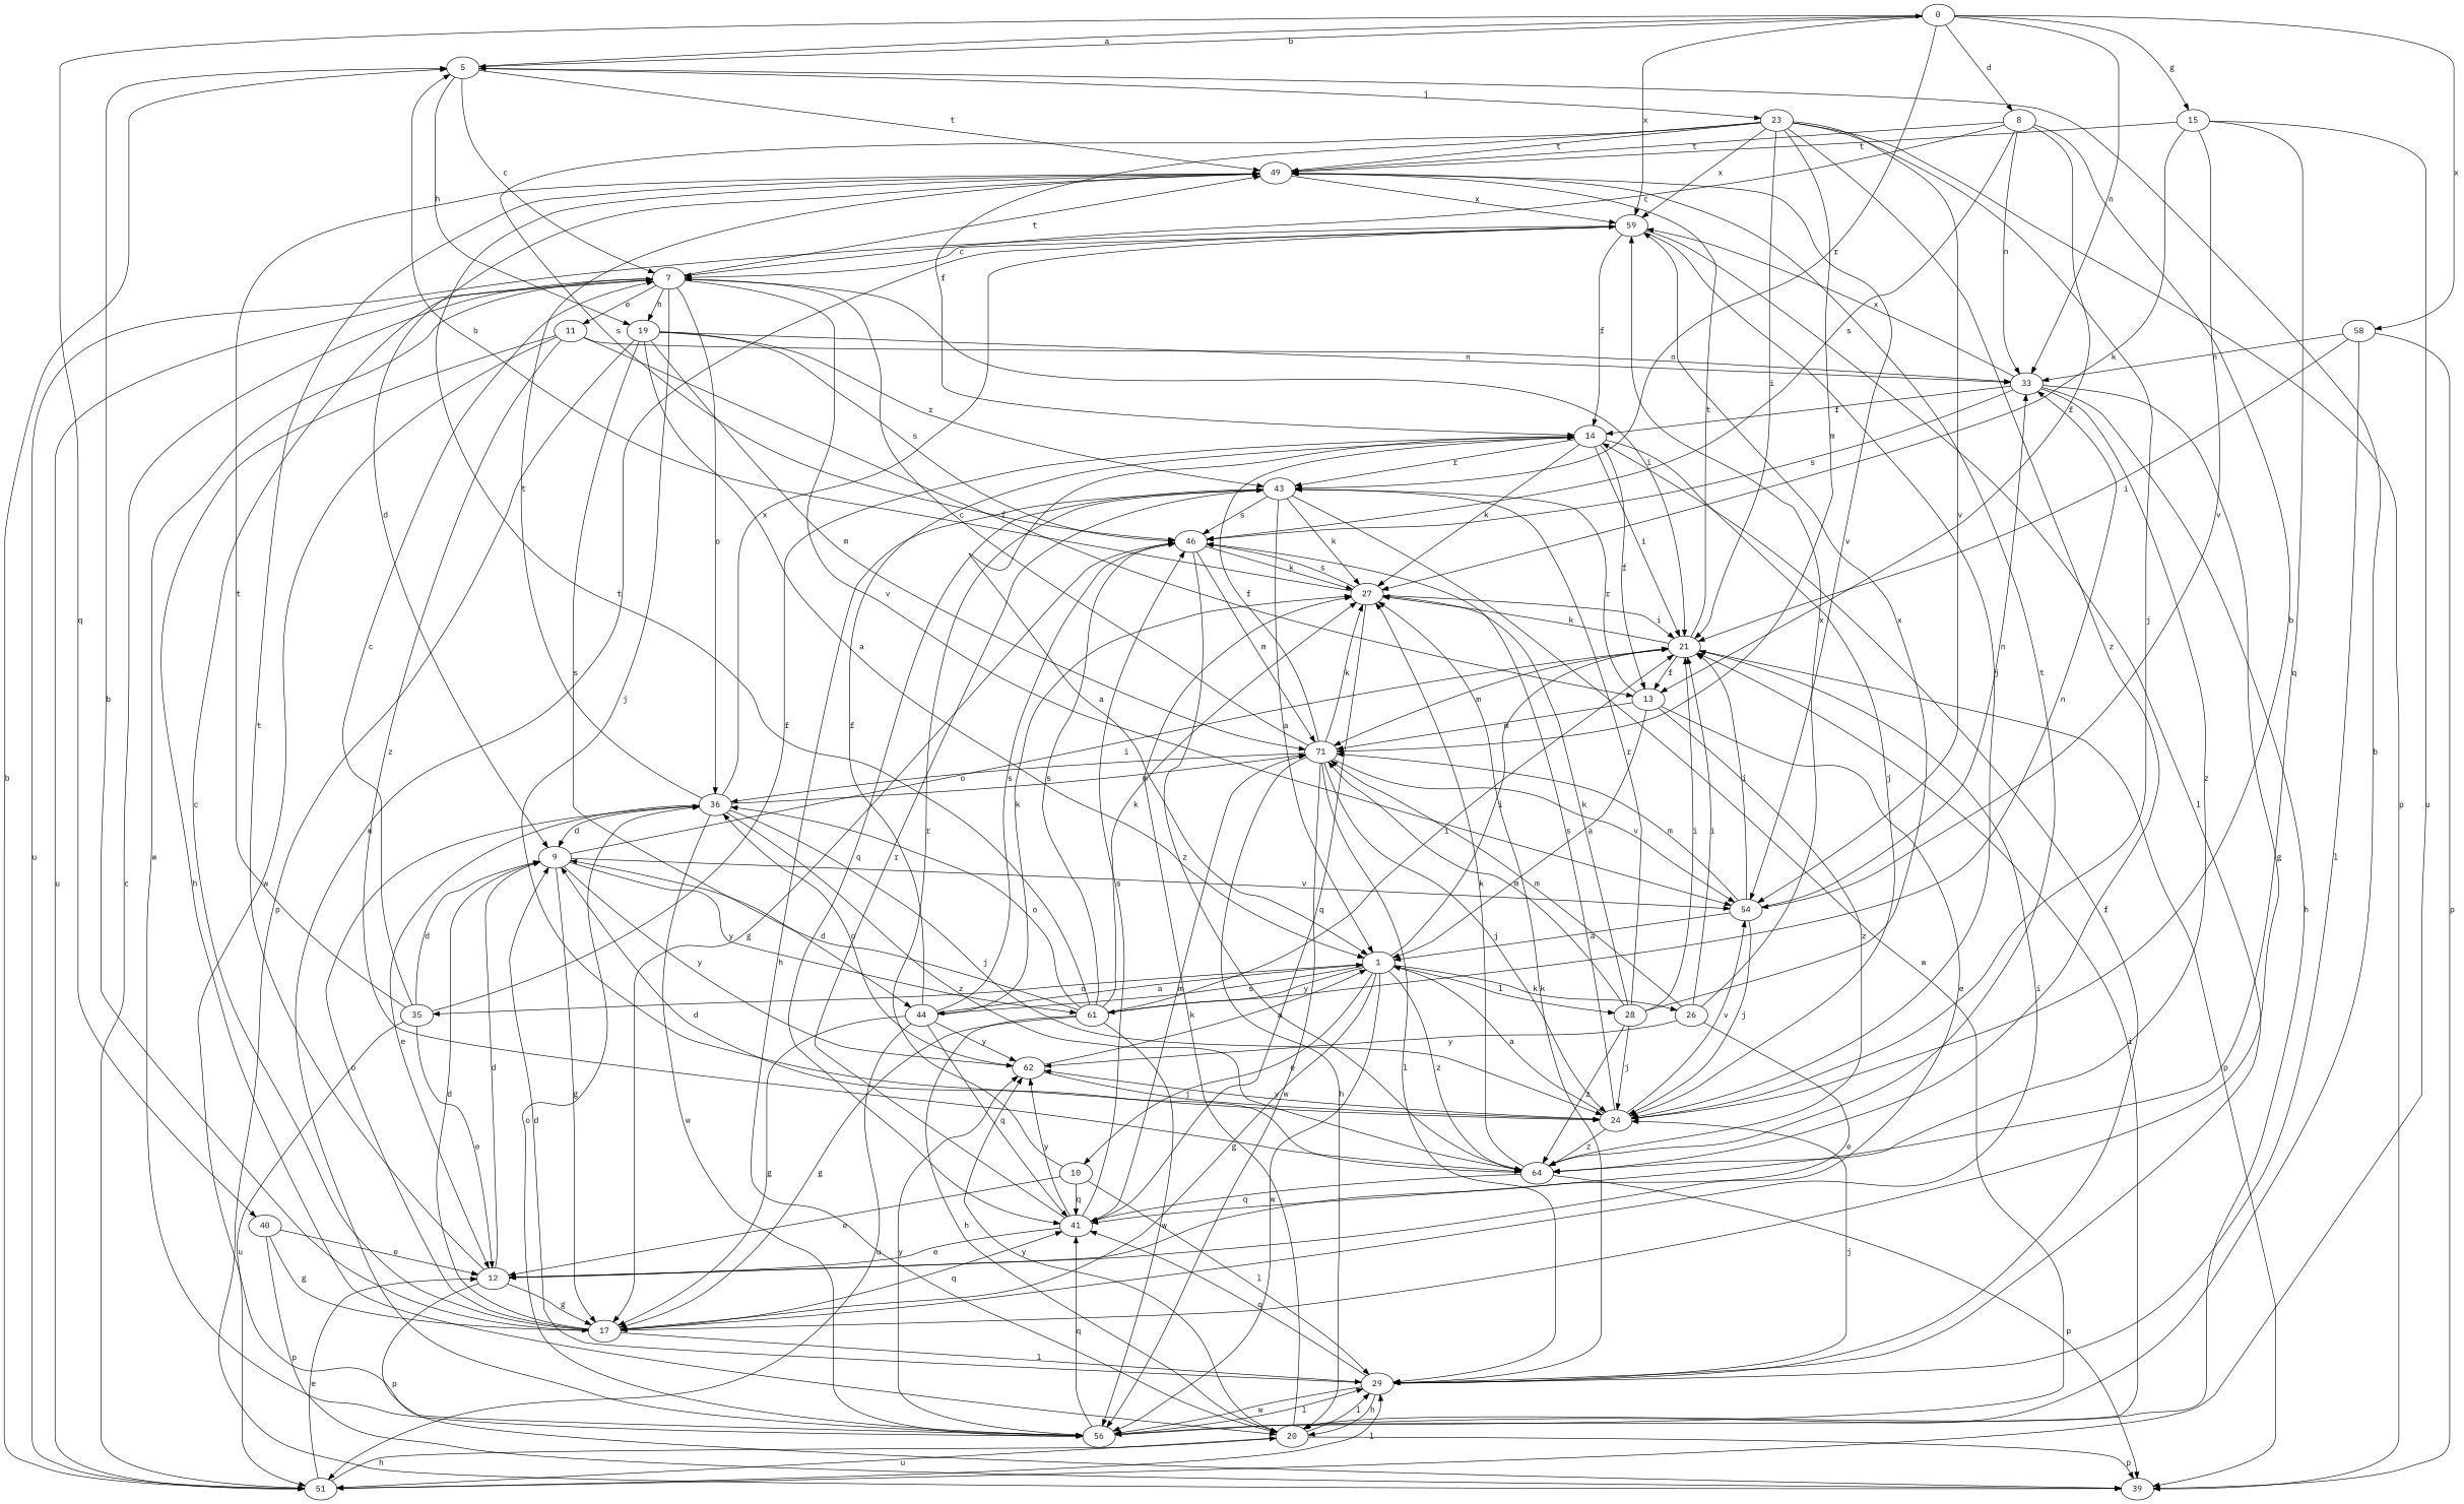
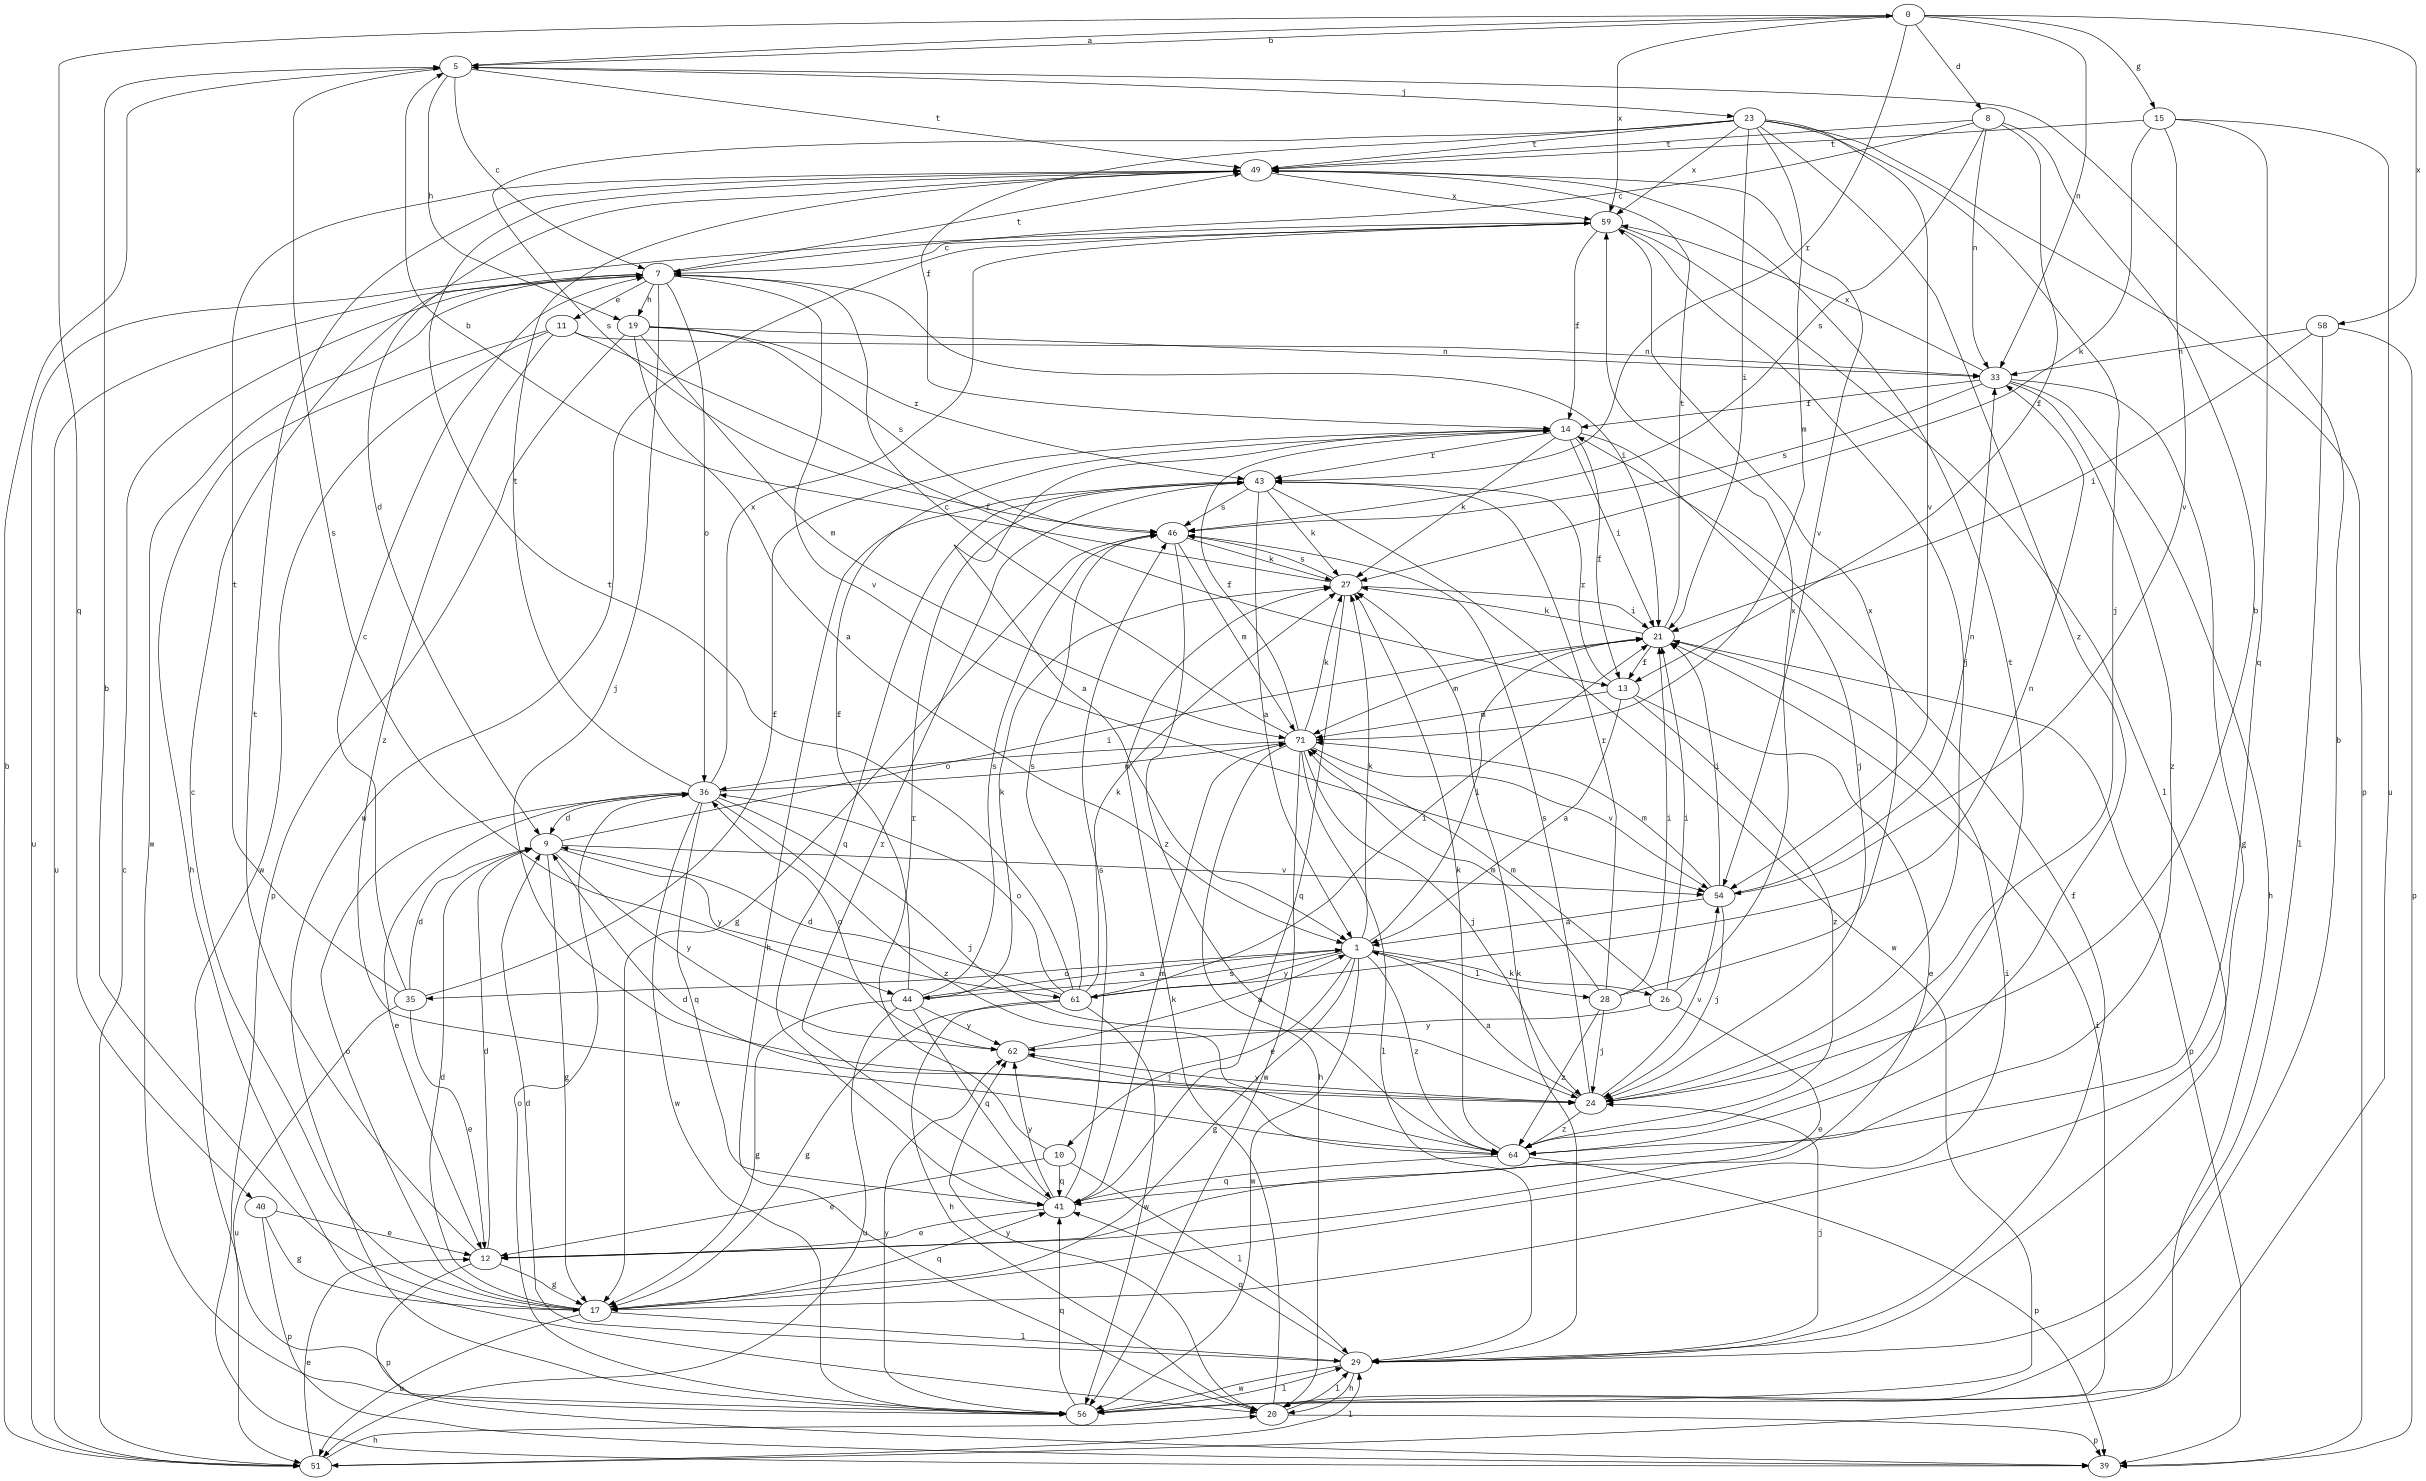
  strict digraph {
    fontname="IBM Plex Mono"
    node [fontname="IBM Plex Mono"]
    edge [fontname="IBM Plex Mono"]
    0
    5
    8
    15
    33
    40
    43
    58
    59
    44
    7
    19
    23
    49
    24
    13
    46
    27
    51
    54
    41
    17
    64
    20
    14
    12
    39
    1
    56
    21
    29
    10
    26
    28
    35
    61
    36
    9
    n39 [label=71]
    62
    11
    0 -> 5 [label=b]
    0 -> 8 [label=d]
    0 -> 15 [label=g]
    0 -> 33 [label=n]
    0 -> 40 [label=q]
    0 -> 43 [label=r]
    0 -> 58 [label=x]
    0 -> 59 [label=x]
    5 -> 0 [label=a]
-   19 -> 44 [label=s]
+   5 -> 44 [label=s]
    5 -> 7 [label=c]
    5 -> 19 [label=h]
    5 -> 23 [label=j]
    5 -> 49 [label=t]
    8 -> 33 [label=n]
    8 -> 7 [label=c]
    8 -> 49 [label=t]
    8 -> 24 [label=b]
    8 -> 13 [label=f]
    8 -> 46 [label=s]
    15 -> 49 [label=t]
    15 -> 27 [label=k]
    15 -> 51 [label=u]
    15 -> 54 [label=v]
    15 -> 41 [label=q]
    33 -> 59 [label=x]
    33 -> 46 [label=s]
    33 -> 17 [label=g]
    33 -> 64 [label=z]
    33 -> 20 [label=h]
    33 -> 14 [label=f]
    40 -> 17 [label=g]
    40 -> 12 [label=e]
    40 -> 39 [label=p]
    43 -> 46 [label=s]
    43 -> 27 [label=k]
    43 -> 41 [label=q]
    43 -> 20 [label=h]
    43 -> 1 [label=a]
    43 -> 56 [label=w]
    58 -> 33 [label=n]
    58 -> 39 [label=p]
    58 -> 21 [label=i]
    58 -> 29 [label=l]
    59 -> 7 [label=c]
    59 -> 24 [label=j]
    59 -> 51 [label=u]
    59 -> 14 [label=f]
    59 -> 56 [label=w]
    59 -> 29 [label=l]
    44 -> 46 [label=s]
    44 -> 27 [label=k]
    44 -> 51 [label=u]
    44 -> 41 [label=q]
    44 -> 17 [label=g]
    44 -> 14 [label=f]
    44 -> 1 [label=a]
    44 -> 62 [label=y]
    7 -> 19 [label=h]
    7 -> 49 [label=t]
    7 -> 24 [label=j]
    7 -> 51 [label=u]
    7 -> 54 [label=v]
    7 -> 56 [label=w]
    7 -> 21 [label=i]
    7 -> 36 [label=o]
    7 -> 11 [label=e]
    19 -> 33 [label=n]
    19 -> 43 [label=r]
    19 -> 46 [label=s]
    19 -> 39 [label=p]
    19 -> 1 [label=a]
    19 -> n39 [label=m]
    23 -> 59 [label=x]
    23 -> 49 [label=t]
    23 -> 24 [label=j]
    23 -> 46 [label=s]
    23 -> 54 [label=v]
    23 -> 64 [label=z]
    23 -> 14 [label=f]
    23 -> 39 [label=p]
    23 -> 21 [label=i]
    23 -> n39 [label=m]
    49 -> 59 [label=x]
    49 -> 54 [label=v]
    49 -> 9 [label=d]
    24 -> 46 [label=s]
    24 -> 54 [label=v]
    24 -> 64 [label=z]
    24 -> 1 [label=a]
    24 -> 62 [label=y]
    13 -> 43 [label=r]
    13 -> 64 [label=z]
    13 -> 12 [label=e]
    13 -> 1 [label=a]
    13 -> n39 [label=m]
    46 -> 27 [label=k]
    46 -> 17 [label=g]
    46 -> 64 [label=z]
    46 -> n39 [label=m]
    27 -> 5 [label=b]
    27 -> 46 [label=s]
    27 -> 41 [label=q]
    27 -> 21 [label=i]
    51 -> 5 [label=b]
    51 -> 7 [label=c]
    51 -> 20 [label=h]
    51 -> 12 [label=e]
    51 -> 29 [label=l]
    54 -> 33 [label=n]
    54 -> 24 [label=j]
    54 -> 1 [label=a]
    54 -> 21 [label=i]
    54 -> n39 [label=m]
    41 -> 43 [label=r]
    41 -> 46 [label=s]
    41 -> 12 [label=e]
    41 -> n39 [label=m]
    41 -> 62 [label=y]
    17 -> 5 [label=b]
    17 -> 7 [label=c]
    17 -> 41 [label=q]
    17 -> 21 [label=i]
    17 -> 29 [label=l]
    17 -> 36 [label=o]
    17 -> 9 [label=d]
    64 -> 49 [label=t]
    64 -> 27 [label=k]
    64 -> 41 [label=q]
    64 -> 39 [label=p]
    64 -> 9 [label=d]
    20 -> 27 [label=k]
-   20 -> 51 [label=u]
+   17 -> 51 [label=u]
    20 -> 39 [label=p]
    20 -> 21 [label=i]
    20 -> 29 [label=l]
    20 -> 62 [label=y]
    14 -> 43 [label=r]
    14 -> 24 [label=j]
    14 -> 13 [label=f]
    14 -> 27 [label=k]
    14 -> 1 [label=a]
    14 -> 21 [label=i]
    12 -> 49 [label=t]
    12 -> 17 [label=g]
    12 -> 39 [label=p]
    12 -> 9 [label=d]
    1 -> 44 [label=s]
-   28 -> 27 [label=k]
+   1 -> 27 [label=k]
    1 -> 17 [label=g]
    1 -> 64 [label=z]
    1 -> 56 [label=w]
    1 -> 21 [label=i]
    1 -> 10 [label=e]
    1 -> 26 [label=k]
    1 -> 28 [label=l]
    1 -> 35 [label=o]
    1 -> 61 [label=y]
    56 -> 5 [label=b]
    56 -> 41 [label=q]
    56 -> 29 [label=l]
    56 -> 36 [label=o]
    56 -> 62 [label=y]
    21 -> 49 [label=t]
    21 -> 13 [label=f]
    21 -> 27 [label=k]
    21 -> 39 [label=p]
    21 -> n39 [label=m]
    29 -> 24 [label=j]
    29 -> 27 [label=k]
    29 -> 41 [label=q]
    29 -> 20 [label=h]
    29 -> 14 [label=f]
    29 -> 56 [label=w]
    29 -> 9 [label=d]
    10 -> 43 [label=r]
    10 -> 41 [label=q]
    10 -> 12 [label=e]
    10 -> 29 [label=l]
    26 -> 59 [label=x]
    26 -> 12 [label=e]
    26 -> 21 [label=i]
    26 -> n39 [label=m]
    26 -> 62 [label=y]
    28 -> 43 [label=r]
    28 -> 59 [label=x]
    28 -> 24 [label=j]
    28 -> 64 [label=z]
    28 -> 21 [label=i]
    28 -> n39 [label=m]
    35 -> 7 [label=c]
    35 -> 49 [label=t]
    35 -> 51 [label=u]
    35 -> 14 [label=f]
    35 -> 12 [label=e]
    35 -> 9 [label=d]
    61 -> 33 [label=n]
    61 -> 49 [label=t]
    61 -> 46 [label=s]
    61 -> 27 [label=k]
    61 -> 17 [label=g]
    61 -> 20 [label=h]
    61 -> 56 [label=w]
    61 -> 21 [label=i]
    61 -> 36 [label=o]
    61 -> 9 [label=d]
    36 -> 59 [label=x]
    36 -> 49 [label=t]
    36 -> 24 [label=j]
+   36 -> 41 [label=q]
    36 -> 64 [label=z]
    36 -> 12 [label=e]
    36 -> 56 [label=w]
    36 -> 9 [label=d]
    36 -> n39 [label=m]
    9 -> 54 [label=v]
    9 -> 17 [label=g]
    9 -> 21 [label=i]
    9 -> 61 [label=y]
    9 -> 62 [label=y]
    n39 -> 7 [label=c]
    n39 -> 24 [label=j]
    n39 -> 27 [label=k]
    n39 -> 54 [label=v]
    n39 -> 20 [label=h]
    n39 -> 14 [label=f]
    n39 -> 56 [label=w]
    n39 -> 29 [label=l]
    n39 -> 36 [label=o]
    62 -> 24 [label=j]
    62 -> 1 [label=a]
    62 -> 36 [label=o]
    11 -> 33 [label=n]
    11 -> 13 [label=f]
    11 -> 64 [label=z]
    11 -> 20 [label=h]
    11 -> 56 [label=w]
  }
